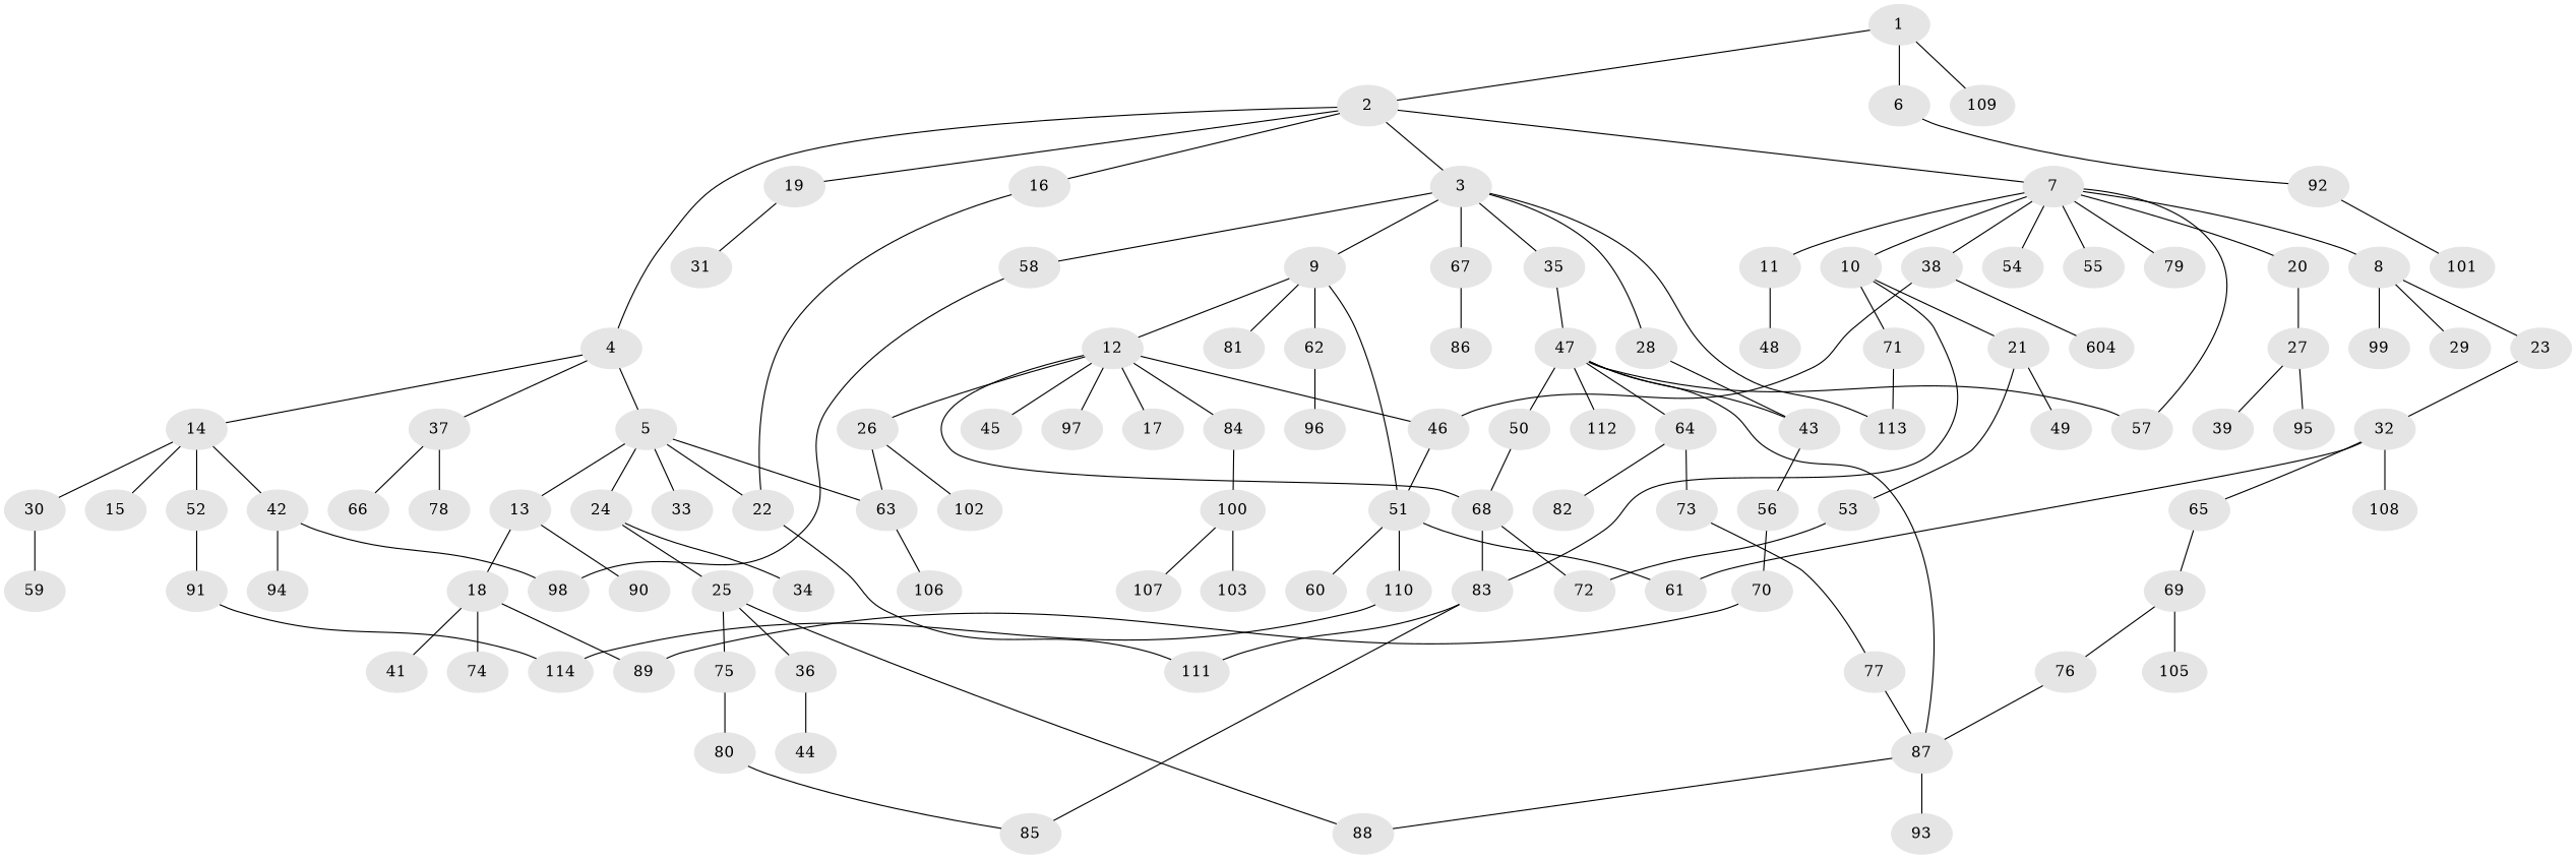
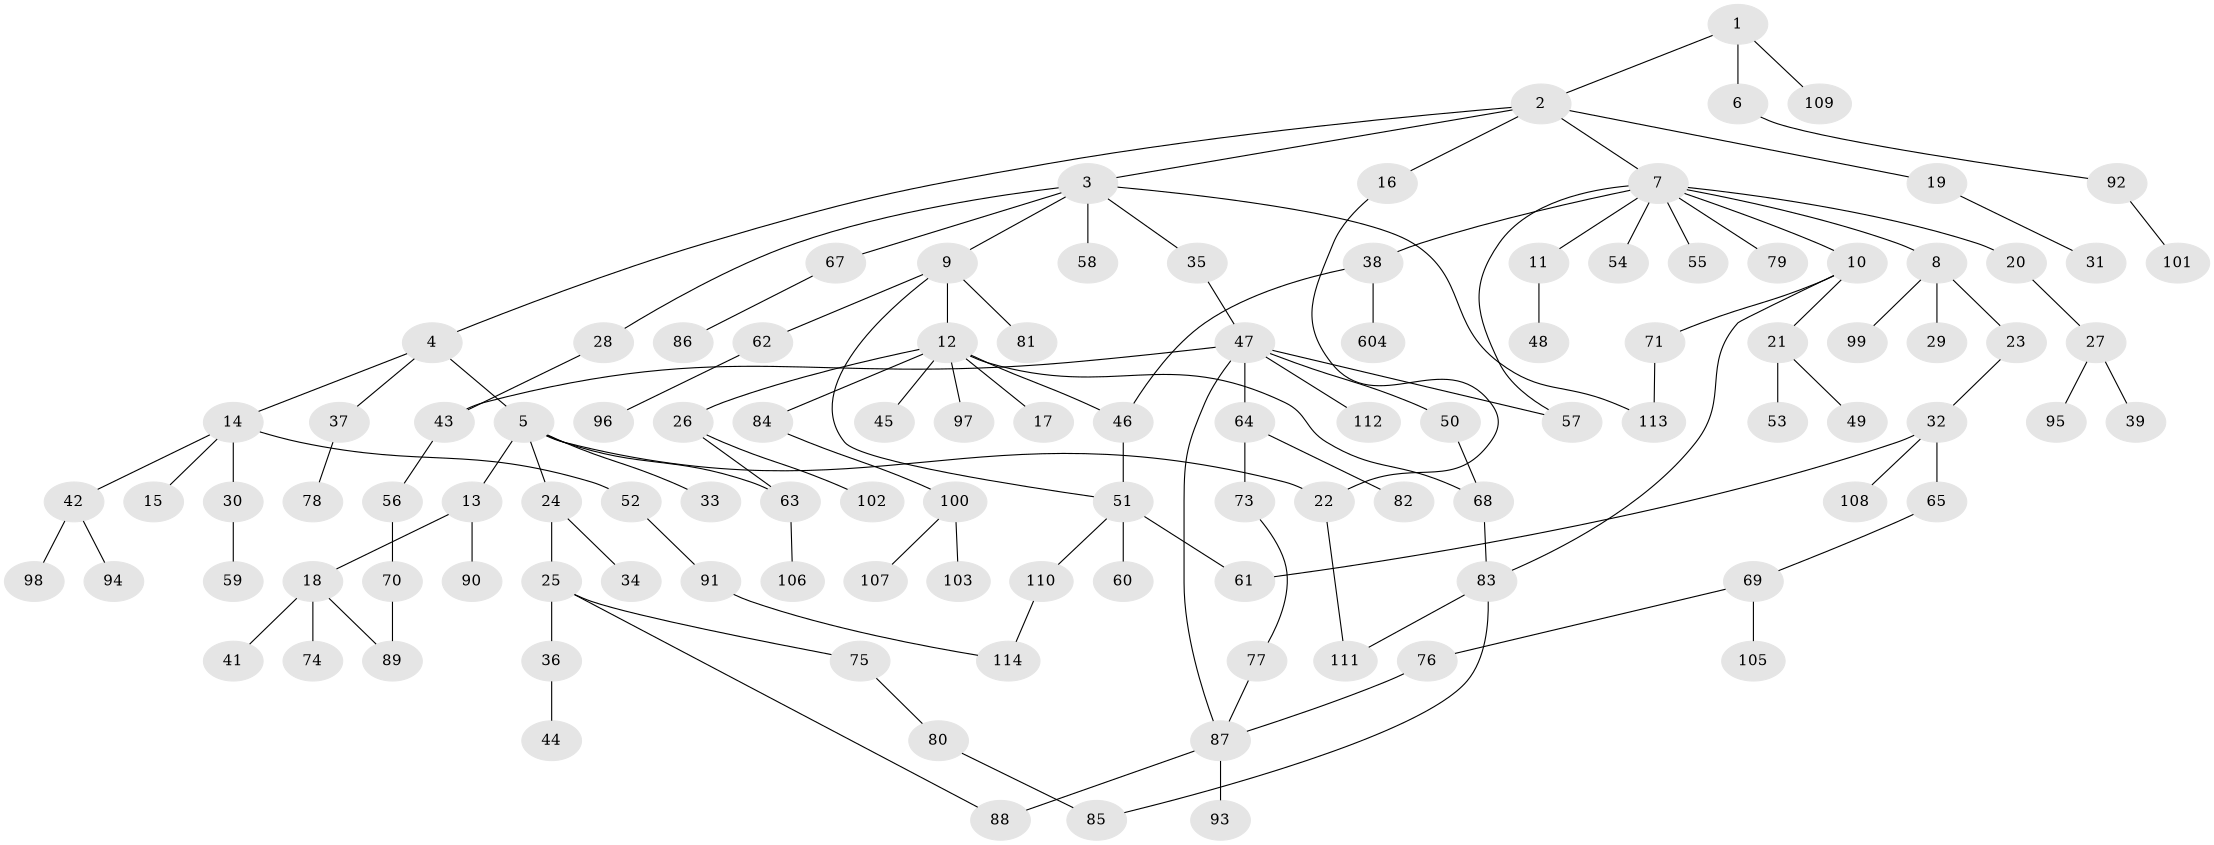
  graph {
    node [color=gray90 style=filled]
    1
    2
    6
    109
    3
    4
    7
    16
    19
    92
    9
    28
    35
    58
    67
    113
    5
    14
    37
    8
    10
    11
    20
    38
    54
    55
    57
    79
    22
    31
    12
    51
    62
    81
    43
    47
    98
    86
    13
    24
    33
    63
    15
    30
    42
    52
-   66
    78
    18
    90
    111
    25
    34
    106
    101
    23
    29
    99
    21
    71
    83
    48
    27
    46
    n65 [label=604]
    32
    17
    26
    45
    68
    84
    97
    61
    60
    110
    96
    49
    53
    85
    102
-   72
    100
    41
    74
    89
    59
    94
    91
    39
    95
    56
    65
    108
    36
    75
    88
    44
    80
    69
    50
    64
    87
    112
    70
    73
    82
    93
    114
    77
    76
    105
    103
    107
    1 -- 2
    1 -- 6
    1 -- 109
    2 -- 3
    2 -- 4
    2 -- 7
    2 -- 16
    2 -- 19
    6 -- 92
    3 -- 9
    3 -- 28
    3 -- 35
    3 -- 58
    3 -- 67
    3 -- 113
    4 -- 5
    4 -- 14
    4 -- 37
    7 -- 8
    7 -- 10
    7 -- 11
    7 -- 20
    7 -- 38
    7 -- 54
    7 -- 55
    7 -- 57
    7 -- 79
    16 -- 22
    19 -- 31
    92 -- 101
    9 -- 12
    9 -- 51
    9 -- 62
    9 -- 81
    28 -- 43
    35 -- 47
-   58 -- 98
    67 -- 86
    5 -- 22
    5 -- 13
    5 -- 24
    5 -- 33
    5 -- 63
    14 -- 15
    14 -- 30
    14 -- 42
    14 -- 52
-   37 -- 66
    37 -- 78
    8 -- 23
    8 -- 29
    8 -- 99
    10 -- 21
    10 -- 71
    10 -- 83
    11 -- 48
    20 -- 27
    38 -- 46
    38 -- n65
    22 -- 111
    12 -- 46
    12 -- 17
    12 -- 26
    12 -- 45
    12 -- 68
    12 -- 84
    12 -- 97
    51 -- 61
    51 -- 60
    51 -- 110
    62 -- 96
    43 -- 56
    47 -- 57
    47 -- 43
    47 -- 50
    47 -- 64
    47 -- 87
    47 -- 112
    13 -- 18
    13 -- 90
    24 -- 25
    24 -- 34
    63 -- 106
    30 -- 59
    42 -- 98
    42 -- 94
    52 -- 91
    18 -- 41
    18 -- 74
    18 -- 89
    25 -- 36
    25 -- 75
    25 -- 88
    23 -- 32
    21 -- 49
    21 -- 53
    71 -- 113
    83 -- 111
    83 -- 85
    27 -- 39
    27 -- 95
    46 -- 51
    32 -- 61
    32 -- 65
    32 -- 108
    26 -- 63
    26 -- 102
    68 -- 83
-   68 -- 72
    84 -- 100
    110 -- 114
-   53 -- 72
    100 -- 103
    100 -- 107
    91 -- 114
    56 -- 70
    65 -- 69
    36 -- 44
    75 -- 80
    80 -- 85
    69 -- 76
    69 -- 105
    50 -- 68
    64 -- 73
    64 -- 82
    87 -- 88
    87 -- 93
    70 -- 89
    73 -- 77
    77 -- 87
    76 -- 87
  }
